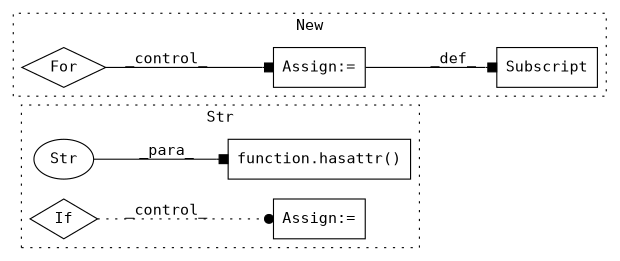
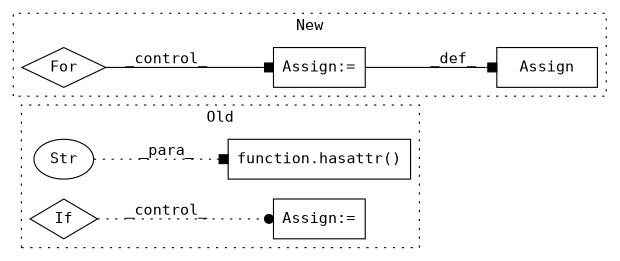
  digraph {
    fontname="DejaVu Sans Mono"
    rankdir=LR
    node [a=68 fontname="DejaVu Sans Mono" l=3 shape=box]
    edge [arrowhead=box fontname="DejaVu Sans Mono" style=dotted]
    n1 [a=75 l="8,1" label="function.hasattr()" s="2685,2713"]
    n2 [a=66 l=14 label=Str s=2699 shape=ellipse]
    n3 [a=96 label=If s=2678 shape=diamond]
    n4 [label="Assign:=" s=2745]
    n5 [a=107 l="4,14" label=For s="2790,2841" shape=diamond]
    n6 [label="Assign:=" s=2881]
-   n7 [a=63 l="26,0" label=Subscript s="2855,0"]
+   n7 [a=63 l="26,0" label=Assign s="2855,0"]
    subgraph cluster_1 {
-     label=Str
+     label=Old
      style=dotted
      n1
      n2
      n3
      n4
    }
    subgraph cluster_2 {
      label=New
      style=dotted
      n5
      n6
      n7
    }
-   n2 -> n1 [label=_para_ style=solid]
+   n2 -> n1 [label=_para_]
    n3 -> n4 [arrowhead=dot label=_control_]
    n5 -> n6 [label=_control_ style=solid]
    n6 -> n7 [label=_def_ style=solid]
  }
